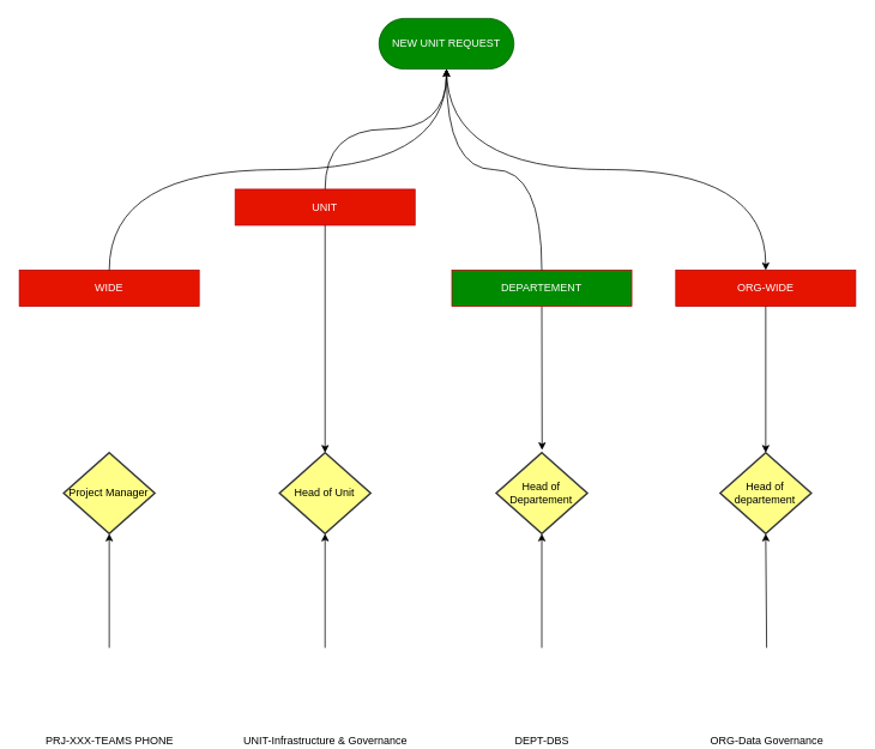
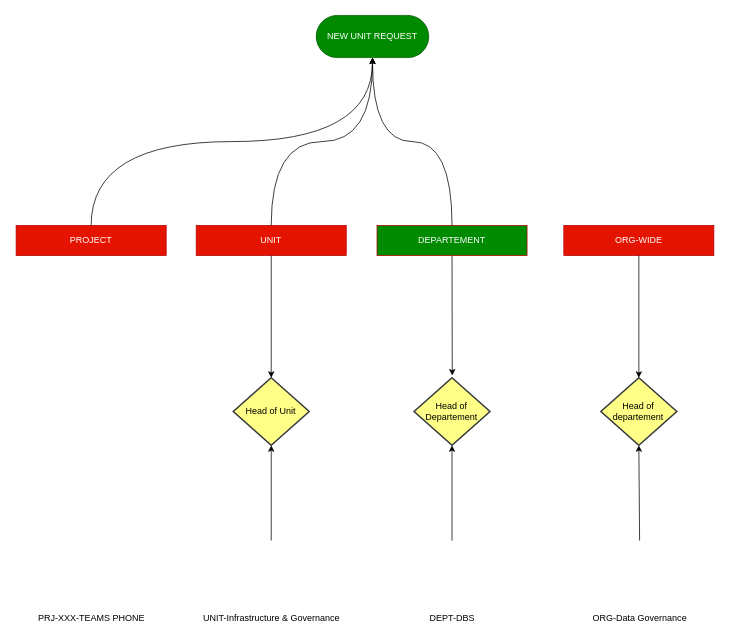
  <mxCell id="0" />
  <mxCell id="1" parent="0" />
- <mxCell id="2" value="Project Manager" style="strokeWidth=2;html=1;shape=mxgraph.flowchart.decision;whiteSpace=wrap;fillColor=#ffff88;strokeColor=#36393d;" parent="1" vertex="1"><mxGeometry x="70.37" y="503" width="101.25" height="90" as="geometry" /></mxCell>
- <mxCell id="3" style="edgeStyle=orthogonalEdgeStyle;rounded=0;orthogonalLoop=1;jettySize=auto;html=1;exitX=0.5;exitY=0.5;exitDx=0;exitDy=28.125;exitPerimeter=0;curved=1;" edge="1" parent="1" source="4" target="10"><mxGeometry relative="1" as="geometry" /></mxCell>
  <mxCell id="4" value="NEW UNIT REQUEST" style="html=1;dashed=0;whiteSpace=wrap;shape=mxgraph.dfd.start;fillColor=#008a00;fontColor=#ffffff;strokeColor=#005700;" vertex="1" parent="1"><mxGeometry x="421" y="20" width="150" height="56.25" as="geometry" /></mxCell>
- <mxCell id="5" value="WIDE" style="rounded=0;whiteSpace=wrap;html=1;fillColor=#e51400;fontColor=#ffffff;strokeColor=#B20000;" vertex="1" parent="1"><mxGeometry x="20.99" y="300" width="200" height="40" as="geometry" /></mxCell>
+ <mxCell id="5" value="PROJECT" style="rounded=0;whiteSpace=wrap;html=1;fillColor=#e51400;fontColor=#ffffff;strokeColor=#B20000;" vertex="1" parent="1"><mxGeometry x="20.99" y="300" width="200" height="40" as="geometry" /></mxCell>
  <mxCell id="6" value="PRJ-XXX-TEAMS PHONE" style="shape=image;html=1;verticalAlign=top;verticalLabelPosition=bottom;labelBackgroundColor=#ffffff;imageAspect=0;aspect=fixed;image=https://cdn0.iconfinder.com/data/icons/logos-microsoft-office-365/128/Microsoft_Office-10-128.png" vertex="1" parent="1"><mxGeometry x="76" y="720" width="90" height="90" as="geometry" /></mxCell>
- <mxCell id="7" value="UNIT" style="rounded=0;whiteSpace=wrap;html=1;fillColor=#e51400;fontColor=#ffffff;strokeColor=#B20000;" vertex="1" parent="1"><mxGeometry x="261" y="210" width="200" height="40" as="geometry" /></mxCell>
+ <mxCell id="7" value="UNIT" style="rounded=0;whiteSpace=wrap;html=1;fillColor=#e51400;fontColor=#ffffff;strokeColor=#B20000;" vertex="1" parent="1"><mxGeometry x="261" y="300" width="200" height="40" as="geometry" /></mxCell>
  <mxCell id="8" style="rounded=0;orthogonalLoop=1;jettySize=auto;html=1;exitX=0.5;exitY=1;exitDx=0;exitDy=0;" edge="1" parent="1" source="9"><mxGeometry relative="1" as="geometry"><mxPoint x="602.308" y="500" as="targetPoint" /></mxGeometry></mxCell>
  <mxCell id="9" value="DEPARTEMENT" style="rounded=0;whiteSpace=wrap;html=1;fillColor=#008a00;fontColor=#ffffff;strokeColor=#B20000;" vertex="1" parent="1"><mxGeometry x="502" y="300" width="200" height="40" as="geometry" /></mxCell>
  <mxCell id="10" value="ORG-WIDE" style="rounded=0;whiteSpace=wrap;html=1;fillColor=#e51400;fontColor=#ffffff;strokeColor=#B20000;" vertex="1" parent="1"><mxGeometry x="751" y="300" width="200" height="40" as="geometry" /></mxCell>
  <mxCell id="11" value="Head of Unit" style="strokeWidth=2;html=1;shape=mxgraph.flowchart.decision;whiteSpace=wrap;fillColor=#ffff88;strokeColor=#36393d;" vertex="1" parent="1"><mxGeometry x="310.38" y="503" width="101.25" height="90" as="geometry" /></mxCell>
  <mxCell id="12" value="Head of Departement" style="strokeWidth=2;html=1;shape=mxgraph.flowchart.decision;whiteSpace=wrap;fillColor=#ffff88;strokeColor=#36393d;" vertex="1" parent="1"><mxGeometry x="551.37" y="503" width="101.25" height="90" as="geometry" /></mxCell>
  <mxCell id="13" value="Head of departement" style="strokeWidth=2;html=1;shape=mxgraph.flowchart.decision;whiteSpace=wrap;fillColor=#ffff88;strokeColor=#36393d;" vertex="1" parent="1"><mxGeometry x="800.38" y="503" width="101.25" height="90" as="geometry" /></mxCell>
  <mxCell id="14" style="edgeStyle=orthogonalEdgeStyle;rounded=0;orthogonalLoop=1;jettySize=auto;html=1;exitX=0.5;exitY=0;exitDx=0;exitDy=0;entryX=0.5;entryY=0.5;entryDx=0;entryDy=28.125;entryPerimeter=0;curved=1;" edge="1" parent="1" source="9" target="4"><mxGeometry relative="1" as="geometry" /></mxCell>
  <mxCell id="15" style="edgeStyle=orthogonalEdgeStyle;rounded=0;orthogonalLoop=1;jettySize=auto;html=1;exitX=0.5;exitY=0;exitDx=0;exitDy=0;entryX=0.5;entryY=0.5;entryDx=0;entryDy=28.125;entryPerimeter=0;curved=1;" edge="1" parent="1" source="7" target="4"><mxGeometry relative="1" as="geometry" /></mxCell>
  <mxCell id="16" value="UNIT-Infrastructure &amp;amp; Governance" style="shape=image;html=1;verticalAlign=top;verticalLabelPosition=bottom;labelBackgroundColor=#ffffff;imageAspect=0;aspect=fixed;image=https://cdn0.iconfinder.com/data/icons/logos-microsoft-office-365/128/Microsoft_Office-10-128.png" vertex="1" parent="1"><mxGeometry x="316" y="720" width="90" height="90" as="geometry" /></mxCell>
  <mxCell id="17" value="DEPT-DBS" style="shape=image;html=1;verticalAlign=top;verticalLabelPosition=bottom;labelBackgroundColor=#ffffff;imageAspect=0;aspect=fixed;image=https://cdn0.iconfinder.com/data/icons/logos-microsoft-office-365/128/Microsoft_Office-10-128.png" vertex="1" parent="1"><mxGeometry x="557" y="720" width="90" height="90" as="geometry" /></mxCell>
  <mxCell id="18" value="ORG-Data Governance" style="shape=image;html=1;verticalAlign=top;verticalLabelPosition=bottom;labelBackgroundColor=#ffffff;imageAspect=0;aspect=fixed;image=https://cdn0.iconfinder.com/data/icons/logos-microsoft-office-365/128/Microsoft_Office-10-128.png" vertex="1" parent="1"><mxGeometry x="807" y="720" width="90" height="90" as="geometry" /></mxCell>
  <mxCell id="19" style="rounded=0;orthogonalLoop=1;jettySize=auto;html=1;exitX=0.5;exitY=1;exitDx=0;exitDy=0;entryX=0.5;entryY=0;entryDx=0;entryDy=0;entryPerimeter=0;" edge="1" parent="1" source="7" target="11"><mxGeometry relative="1" as="geometry" /></mxCell>
  <mxCell id="20" style="rounded=0;orthogonalLoop=1;jettySize=auto;html=1;exitX=0.5;exitY=1;exitDx=0;exitDy=0;entryX=0.5;entryY=0;entryDx=0;entryDy=0;entryPerimeter=0;" edge="1" parent="1" source="10" target="13"><mxGeometry relative="1" as="geometry" /></mxCell>
  <mxCell id="21" style="rounded=0;orthogonalLoop=1;jettySize=auto;html=1;exitX=0.5;exitY=0;exitDx=0;exitDy=0;entryX=0.5;entryY=1;entryDx=0;entryDy=0;entryPerimeter=0;" edge="1" parent="1" source="18" target="13"><mxGeometry relative="1" as="geometry" /></mxCell>
  <mxCell id="22" style="rounded=0;orthogonalLoop=1;jettySize=auto;html=1;exitX=0.5;exitY=0;exitDx=0;exitDy=0;entryX=0.5;entryY=1;entryDx=0;entryDy=0;entryPerimeter=0;" edge="1" parent="1" source="17" target="12"><mxGeometry relative="1" as="geometry" /></mxCell>
  <mxCell id="23" style="rounded=0;orthogonalLoop=1;jettySize=auto;html=1;exitX=0.5;exitY=0;exitDx=0;exitDy=0;entryX=0.5;entryY=1;entryDx=0;entryDy=0;entryPerimeter=0;" edge="1" parent="1" source="16" target="11"><mxGeometry relative="1" as="geometry" /></mxCell>
- <mxCell id="24" style="rounded=0;orthogonalLoop=1;jettySize=auto;html=1;exitX=0.5;exitY=0;exitDx=0;exitDy=0;entryX=0.5;entryY=1;entryDx=0;entryDy=0;entryPerimeter=0;" edge="1" parent="1" source="6" target="2"><mxGeometry relative="1" as="geometry" /></mxCell>
  <mxCell id="25" style="edgeStyle=orthogonalEdgeStyle;curved=1;rounded=0;orthogonalLoop=1;jettySize=auto;html=1;exitX=0.5;exitY=0;exitDx=0;exitDy=0;entryX=0.5;entryY=0.5;entryDx=0;entryDy=28.125;entryPerimeter=0;" edge="1" parent="1" source="5" target="4"><mxGeometry relative="1" as="geometry" /></mxCell>
